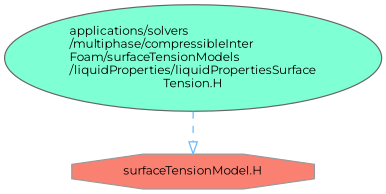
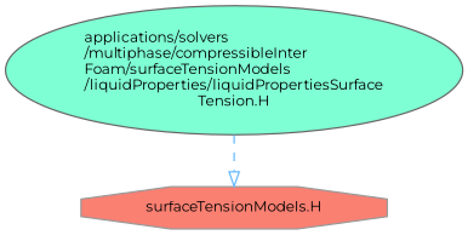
  digraph {
    fontname=Montserrat
    node [fontname=Montserrat fontsize=10 style=filled]
    n1 [color=gray40 fillcolor=aquamarine fontcolor=black height=0.2 label="applications/solvers\l/multiphase/compressibleInter\lFoam/surfaceTensionModels\l/liquidProperties/liquidPropertiesSurface\lTension.H" shape=ellipse width=0.4]
-   n2 [color=grey60 fillcolor=salmon height=0.2 label="surfaceTensionModel.H" shape=octagon width=0.4]
+   n2 [color=grey60 fillcolor=salmon height=0.2 label="surfaceTensionModels.H" shape=octagon width=0.4]
    n1 -> n2 [color=steelblue1 fontname=Montserrat fontsize=10 labelfontname=Helvetica labelfontsize=10 style=dashed arrowhead=onormal]
  }
